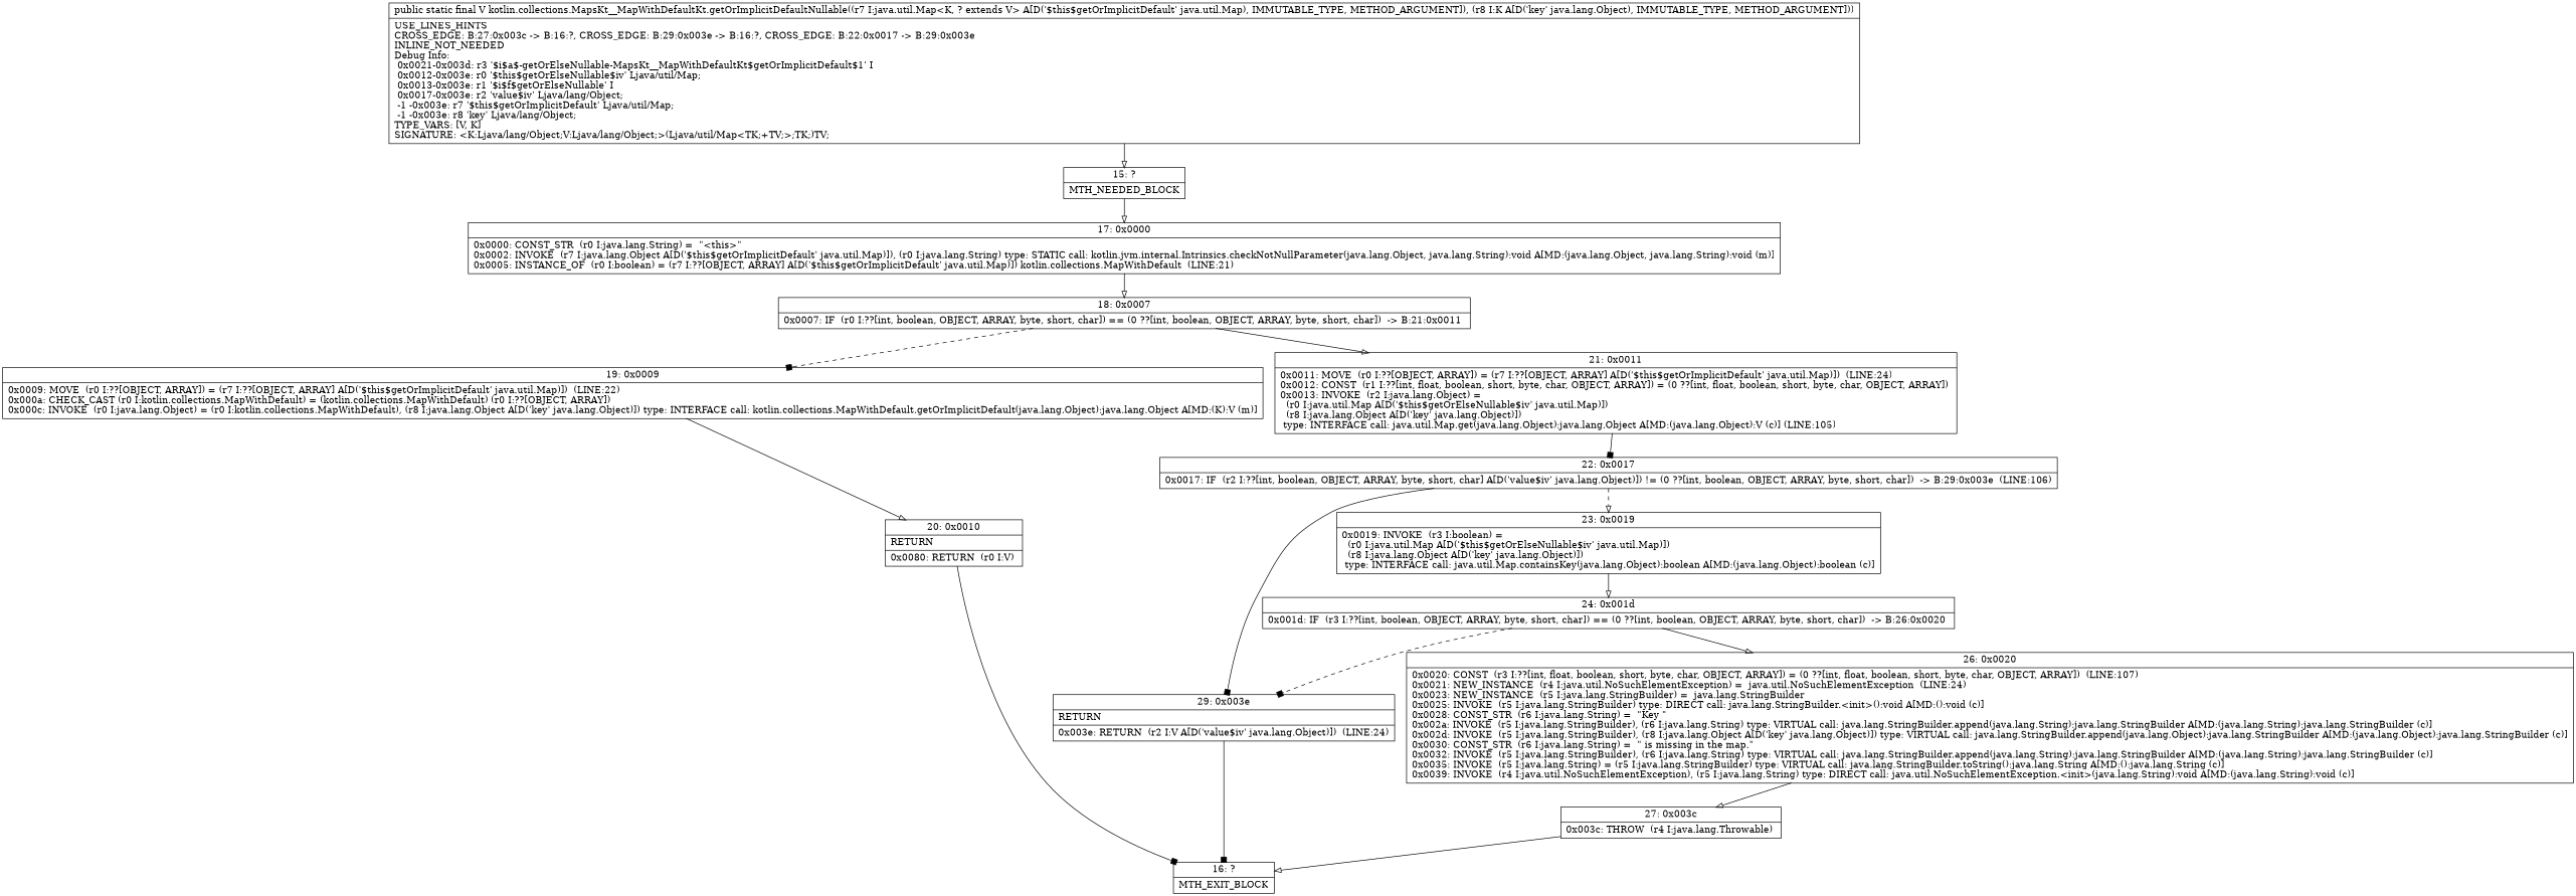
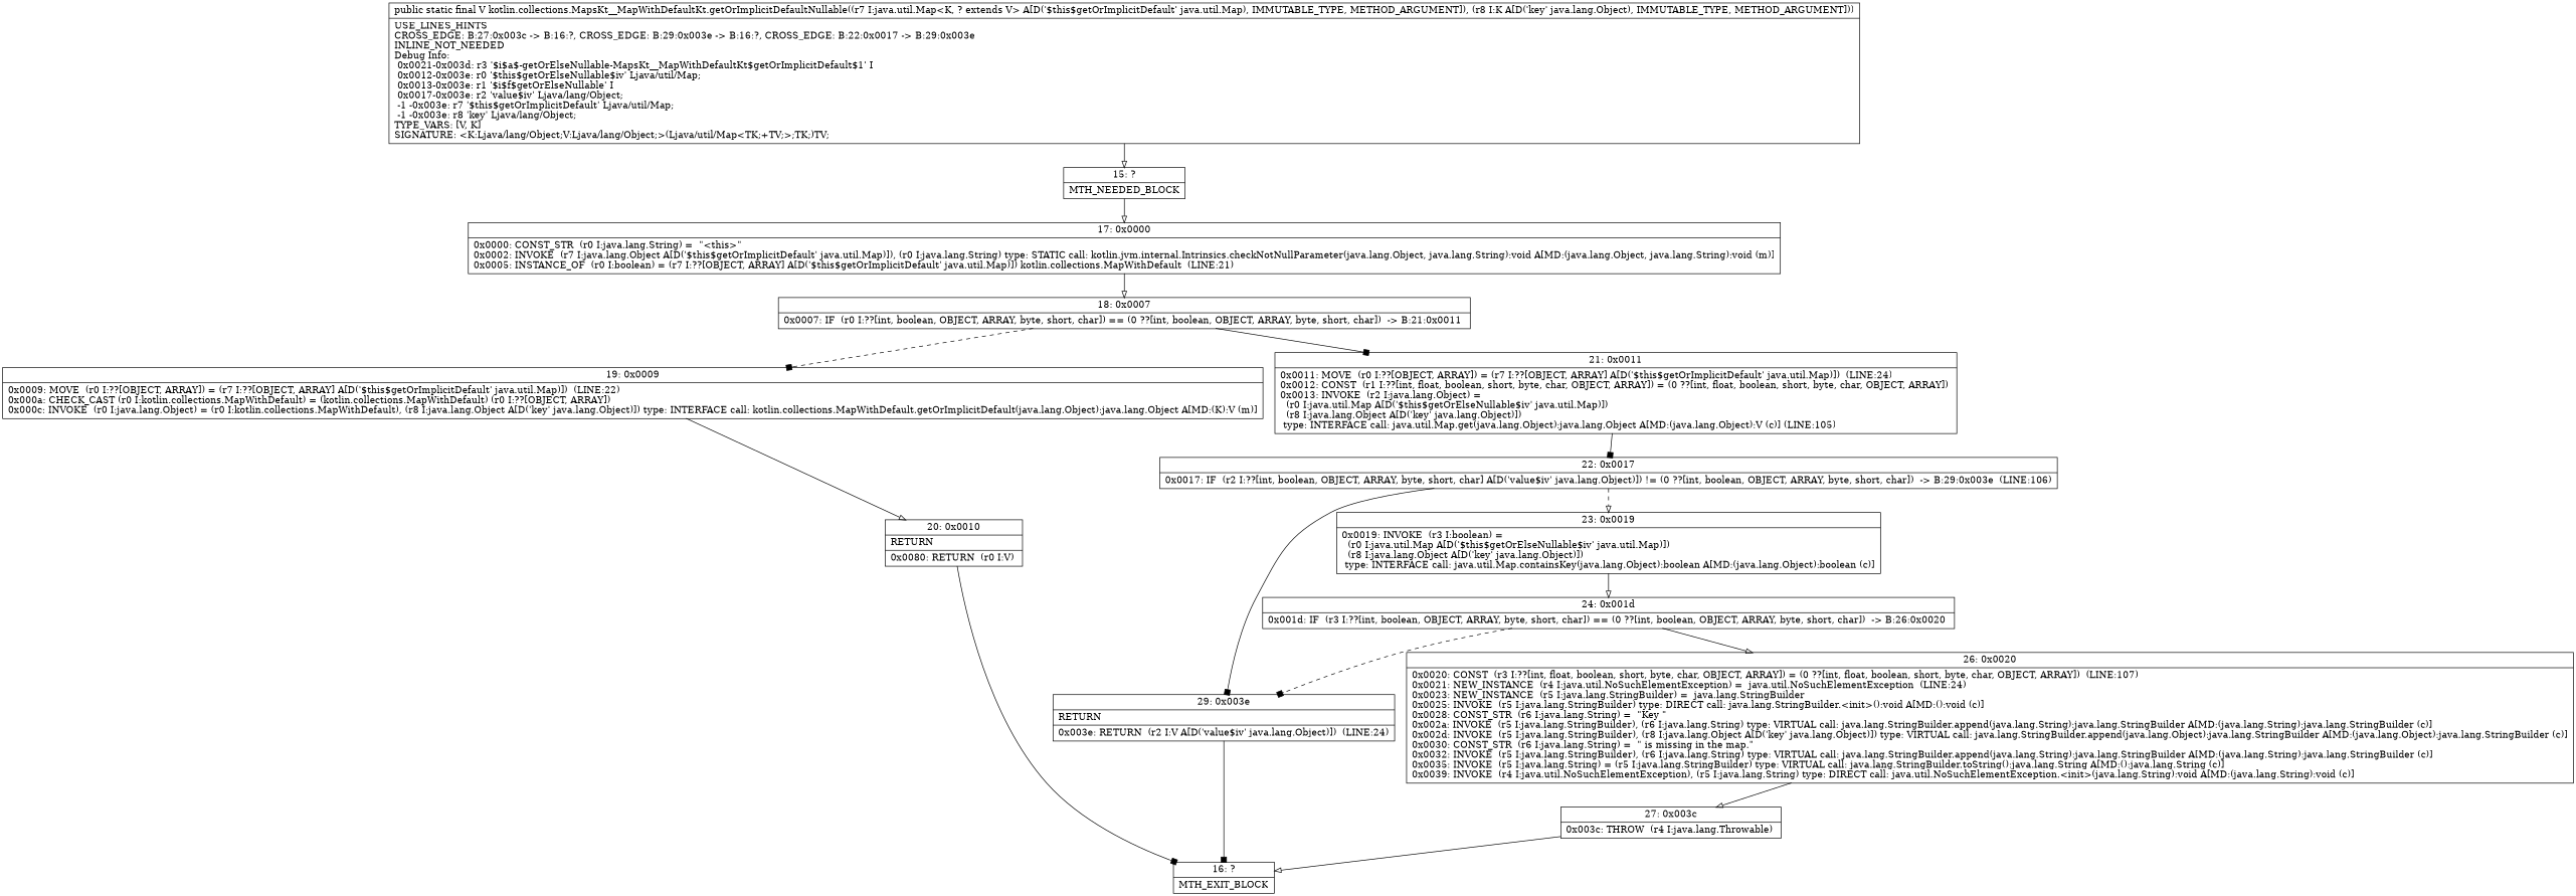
  digraph {
    node [shape=record]
    edge [arrowhead=onormal]
    n1 [label="{15\:\ ?|MTH_NEEDED_BLOCK\l}"]
    n2 [label="{17\:\ 0x0000|0x0000: CONST_STR  (r0 I:java.lang.String) =  \"\<this\>\" \l0x0002: INVOKE  (r7 I:java.lang.Object A[D('$this$getOrImplicitDefault' java.util.Map)]), (r0 I:java.lang.String) type: STATIC call: kotlin.jvm.internal.Intrinsics.checkNotNullParameter(java.lang.Object, java.lang.String):void A[MD:(java.lang.Object, java.lang.String):void (m)]\l0x0005: INSTANCE_OF  (r0 I:boolean) = (r7 I:??[OBJECT, ARRAY] A[D('$this$getOrImplicitDefault' java.util.Map)]) kotlin.collections.MapWithDefault  (LINE:21)\l}"]
    n3 [label="{18\:\ 0x0007|0x0007: IF  (r0 I:??[int, boolean, OBJECT, ARRAY, byte, short, char]) == (0 ??[int, boolean, OBJECT, ARRAY, byte, short, char])  \-\> B:21:0x0011 \l}"]
    n4 [label="{19\:\ 0x0009|0x0009: MOVE  (r0 I:??[OBJECT, ARRAY]) = (r7 I:??[OBJECT, ARRAY] A[D('$this$getOrImplicitDefault' java.util.Map)])  (LINE:22)\l0x000a: CHECK_CAST (r0 I:kotlin.collections.MapWithDefault) = (kotlin.collections.MapWithDefault) (r0 I:??[OBJECT, ARRAY]) \l0x000c: INVOKE  (r0 I:java.lang.Object) = (r0 I:kotlin.collections.MapWithDefault), (r8 I:java.lang.Object A[D('key' java.lang.Object)]) type: INTERFACE call: kotlin.collections.MapWithDefault.getOrImplicitDefault(java.lang.Object):java.lang.Object A[MD:(K):V (m)]\l}"]
    n5 [label="{21\:\ 0x0011|0x0011: MOVE  (r0 I:??[OBJECT, ARRAY]) = (r7 I:??[OBJECT, ARRAY] A[D('$this$getOrImplicitDefault' java.util.Map)])  (LINE:24)\l0x0012: CONST  (r1 I:??[int, float, boolean, short, byte, char, OBJECT, ARRAY]) = (0 ??[int, float, boolean, short, byte, char, OBJECT, ARRAY]) \l0x0013: INVOKE  (r2 I:java.lang.Object) = \l  (r0 I:java.util.Map A[D('$this$getOrElseNullable$iv' java.util.Map)])\l  (r8 I:java.lang.Object A[D('key' java.lang.Object)])\l type: INTERFACE call: java.util.Map.get(java.lang.Object):java.lang.Object A[MD:(java.lang.Object):V (c)] (LINE:105)\l}"]
    n6 [label="{20\:\ 0x0010|RETURN\l|0x0080: RETURN  (r0 I:V) \l}"]
    n7 [label="{22\:\ 0x0017|0x0017: IF  (r2 I:??[int, boolean, OBJECT, ARRAY, byte, short, char] A[D('value$iv' java.lang.Object)]) != (0 ??[int, boolean, OBJECT, ARRAY, byte, short, char])  \-\> B:29:0x003e  (LINE:106)\l}"]
    n8 [label="{16\:\ ?|MTH_EXIT_BLOCK\l}"]
    n9 [label="{23\:\ 0x0019|0x0019: INVOKE  (r3 I:boolean) = \l  (r0 I:java.util.Map A[D('$this$getOrElseNullable$iv' java.util.Map)])\l  (r8 I:java.lang.Object A[D('key' java.lang.Object)])\l type: INTERFACE call: java.util.Map.containsKey(java.lang.Object):boolean A[MD:(java.lang.Object):boolean (c)]\l}"]
    n10 [label="{29\:\ 0x003e|RETURN\l|0x003e: RETURN  (r2 I:V A[D('value$iv' java.lang.Object)])  (LINE:24)\l}"]
    n11 [label="{24\:\ 0x001d|0x001d: IF  (r3 I:??[int, boolean, OBJECT, ARRAY, byte, short, char]) == (0 ??[int, boolean, OBJECT, ARRAY, byte, short, char])  \-\> B:26:0x0020 \l}"]
    n12 [label="{26\:\ 0x0020|0x0020: CONST  (r3 I:??[int, float, boolean, short, byte, char, OBJECT, ARRAY]) = (0 ??[int, float, boolean, short, byte, char, OBJECT, ARRAY])  (LINE:107)\l0x0021: NEW_INSTANCE  (r4 I:java.util.NoSuchElementException) =  java.util.NoSuchElementException  (LINE:24)\l0x0023: NEW_INSTANCE  (r5 I:java.lang.StringBuilder) =  java.lang.StringBuilder \l0x0025: INVOKE  (r5 I:java.lang.StringBuilder) type: DIRECT call: java.lang.StringBuilder.\<init\>():void A[MD:():void (c)]\l0x0028: CONST_STR  (r6 I:java.lang.String) =  \"Key \" \l0x002a: INVOKE  (r5 I:java.lang.StringBuilder), (r6 I:java.lang.String) type: VIRTUAL call: java.lang.StringBuilder.append(java.lang.String):java.lang.StringBuilder A[MD:(java.lang.String):java.lang.StringBuilder (c)]\l0x002d: INVOKE  (r5 I:java.lang.StringBuilder), (r8 I:java.lang.Object A[D('key' java.lang.Object)]) type: VIRTUAL call: java.lang.StringBuilder.append(java.lang.Object):java.lang.StringBuilder A[MD:(java.lang.Object):java.lang.StringBuilder (c)]\l0x0030: CONST_STR  (r6 I:java.lang.String) =  \" is missing in the map.\" \l0x0032: INVOKE  (r5 I:java.lang.StringBuilder), (r6 I:java.lang.String) type: VIRTUAL call: java.lang.StringBuilder.append(java.lang.String):java.lang.StringBuilder A[MD:(java.lang.String):java.lang.StringBuilder (c)]\l0x0035: INVOKE  (r5 I:java.lang.String) = (r5 I:java.lang.StringBuilder) type: VIRTUAL call: java.lang.StringBuilder.toString():java.lang.String A[MD:():java.lang.String (c)]\l0x0039: INVOKE  (r4 I:java.util.NoSuchElementException), (r5 I:java.lang.String) type: DIRECT call: java.util.NoSuchElementException.\<init\>(java.lang.String):void A[MD:(java.lang.String):void (c)]\l}"]
    n13 [label="{27\:\ 0x003c|0x003c: THROW  (r4 I:java.lang.Throwable) \l}"]
    n14 [label="{public static final V kotlin.collections.MapsKt__MapWithDefaultKt.getOrImplicitDefaultNullable((r7 I:java.util.Map\<K, ? extends V\> A[D('$this$getOrImplicitDefault' java.util.Map), IMMUTABLE_TYPE, METHOD_ARGUMENT]), (r8 I:K A[D('key' java.lang.Object), IMMUTABLE_TYPE, METHOD_ARGUMENT]))  | USE_LINES_HINTS\lCROSS_EDGE: B:27:0x003c \-\> B:16:?, CROSS_EDGE: B:29:0x003e \-\> B:16:?, CROSS_EDGE: B:22:0x0017 \-\> B:29:0x003e\lINLINE_NOT_NEEDED\lDebug Info:\l  0x0021\-0x003d: r3 '$i$a$\-getOrElseNullable\-MapsKt__MapWithDefaultKt$getOrImplicitDefault$1' I\l  0x0012\-0x003e: r0 '$this$getOrElseNullable$iv' Ljava\/util\/Map;\l  0x0013\-0x003e: r1 '$i$f$getOrElseNullable' I\l  0x0017\-0x003e: r2 'value$iv' Ljava\/lang\/Object;\l  \-1 \-0x003e: r7 '$this$getOrImplicitDefault' Ljava\/util\/Map;\l  \-1 \-0x003e: r8 'key' Ljava\/lang\/Object;\lTYPE_VARS: [V, K]\lSIGNATURE: \<K:Ljava\/lang\/Object;V:Ljava\/lang\/Object;\>(Ljava\/util\/Map\<TK;+TV;\>;TK;)TV;\l}"]
    n1 -> n2
    n2 -> n3
    n3 -> n4 [arrowhead=box style=dashed]
-   n3 -> n5
+   n3 -> n5 [arrowhead=box]
    n4 -> n6
    n5 -> n7 [arrowhead=box]
    n6 -> n8 [arrowhead=box]
    n7 -> n9 [style=dashed]
    n7 -> n10 [arrowhead=box]
    n9 -> n11
    n10 -> n8 [arrowhead=box]
    n11 -> n10 [arrowhead=box style=dashed]
    n11 -> n12
    n12 -> n13
    n13 -> n8
    n14 -> n1
  }
